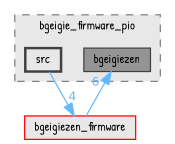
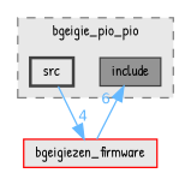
  digraph {
    compound=true
    fontname="Patrick Hand"
    node [color=grey25 fillcolor="#e8e8e8" fontname="Patrick Hand" fontsize=10 shape=box style=filled]
    edge [color=steelblue1 fontcolor=steelblue1 fontname="Patrick Hand" fontsize=10 labeldistance=1.5 labelfontname=Helvetica labelfontsize=10]
-   n1 [fillcolor="#949494" height=0.2 label=bgeigiezen width=0.4]
+   n1 [fillcolor="#949494" height=0.2 label=include width=0.4]
    n2 [height=0.2 label=src style="filled,bold" width=0.4]
    n3 [color=red height=0.2 label=bgeigiezen_firmware width=0.4]
    subgraph cluster_1 {
      bgcolor="#e8e8e8"
      fontsize=10
-     label=bgeigie_firmware_pio
+     label=bgeigie_pio_pio
      pencolor=grey50
      style="filled,dashed"
      n1
      n2
    }
    n2 -> n3 [headlabel=4]
    n3 -> n1 [headlabel=6]
  }
